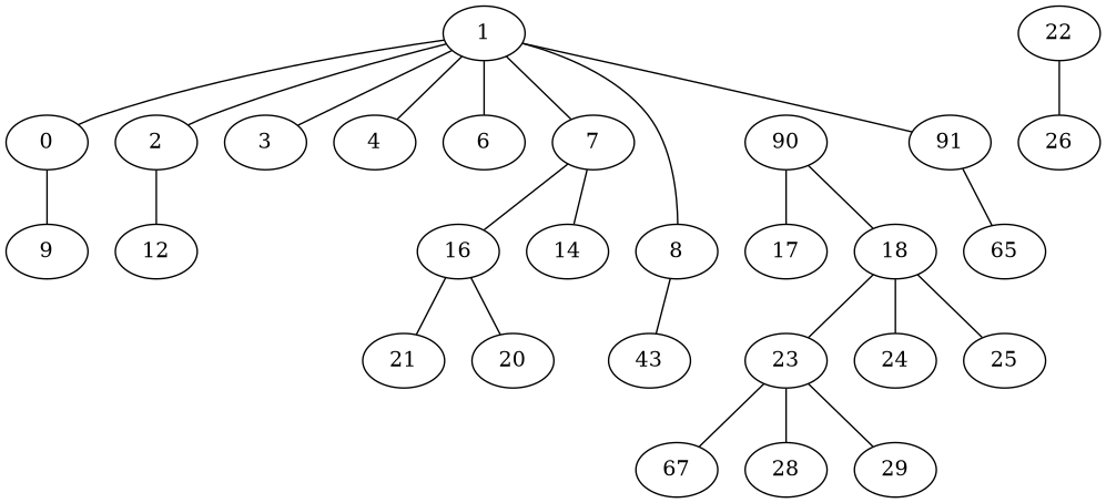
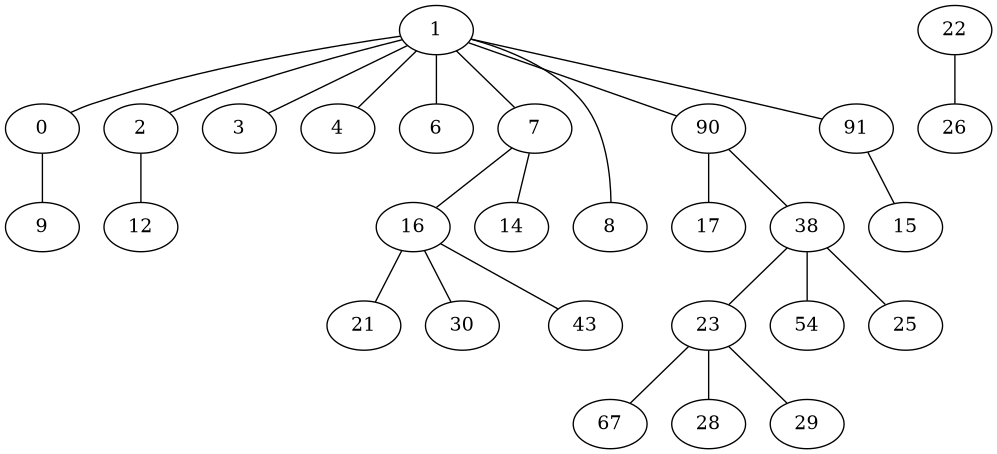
  strict graph {
    1
    0
    2
    3
    4
    6
    7
    8
    n9 [label=90]
    n10 [label=91]
    9
    12
    14
    16
    n15 [label=43]
    17
-   18
-   15 [label=65]
-   20
+   18 [label=38]
+   15
+   20 [label=30]
    21
    23
-   24
+   24 [label=54]
    25
    22
    26
    n26 [label=67]
    28
    29
    1 -- 0
    1 -- 2
    1 -- 3
    1 -- 4
    1 -- 6
    1 -- 7
    1 -- 8
+   1 -- n9
    1 -- n10
    0 -- 9
    2 -- 12
    7 -- 14
    7 -- 16
-   8 -- n15
+   16 -- n15
    n9 -- 17
    n9 -- 18
    n10 -- 15
    16 -- 20
    16 -- 21
    18 -- 23
    18 -- 24
    18 -- 25
    23 -- n26
    23 -- 28
    23 -- 29
    22 -- 26
  }
